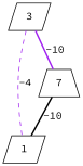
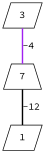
  graph {
    fontname="Source Code Pro"
    node [fontname="Source Code Pro" shape=parallelogram]
    edge [color=purple fontname="Source Code Pro" style=bold]
    3
    1
    n3 [label=7 shape=trapezium]
-   3 -- 1 [label=-4 style=dashed]
-   3 -- n3 [label=-10]
-   n3 -- 1 [color=black label=-10]
+   3 -- n3 [label=-4]
+   n3 -- 1 [color=black label=-12]
  }
